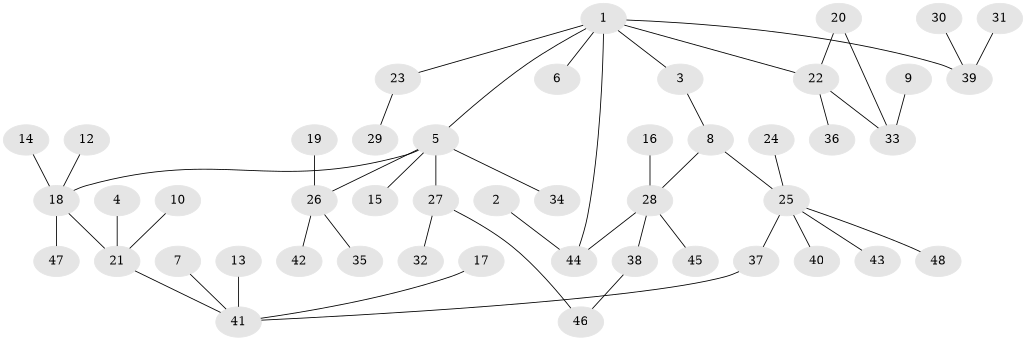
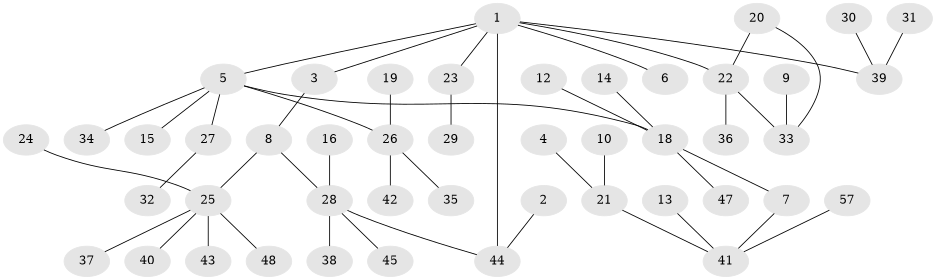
  graph {
    node [color=gray90 style=filled]
    edge [weight=1.0]
    1
    3
    5
    6
    22
    23
    39
    44
    8
    15
    18
    26
    27
    34
    33
    36
    29
    2
    25
    28
    4
    21
    41
    47
    35
    42
    32
-   46
    7
    37
    40
    43
    48
    38
    45
    9
    10
    12
    13
    14
    16
-   17
+   17 [label=57]
    19
    20
    24
    30
    31
    1 -- 3
    1 -- 5
    1 -- 6
    1 -- 22
    1 -- 23
    1 -- 39
    1 -- 44
    3 -- 8
    5 -- 15
    5 -- 18
    5 -- 26
    5 -- 27
    5 -- 34
    22 -- 33
    22 -- 36
    23 -- 29
    8 -- 25
    8 -- 28
-   18 -- 21
+   18 -- 7
    18 -- 47
    26 -- 35
    26 -- 42
    27 -- 32
-   27 -- 46
    2 -- 44
    25 -- 37
    25 -- 40
    25 -- 43
    25 -- 48
    28 -- 44
    28 -- 38
    28 -- 45
    4 -- 21
    21 -- 41
    7 -- 41
-   37 -- 41
-   38 -- 46
    9 -- 33
    10 -- 21
    12 -- 18
    13 -- 41
    14 -- 18
    16 -- 28
    17 -- 41
    19 -- 26
    20 -- 22
    20 -- 33
    24 -- 25
    30 -- 39
    31 -- 39
  }
